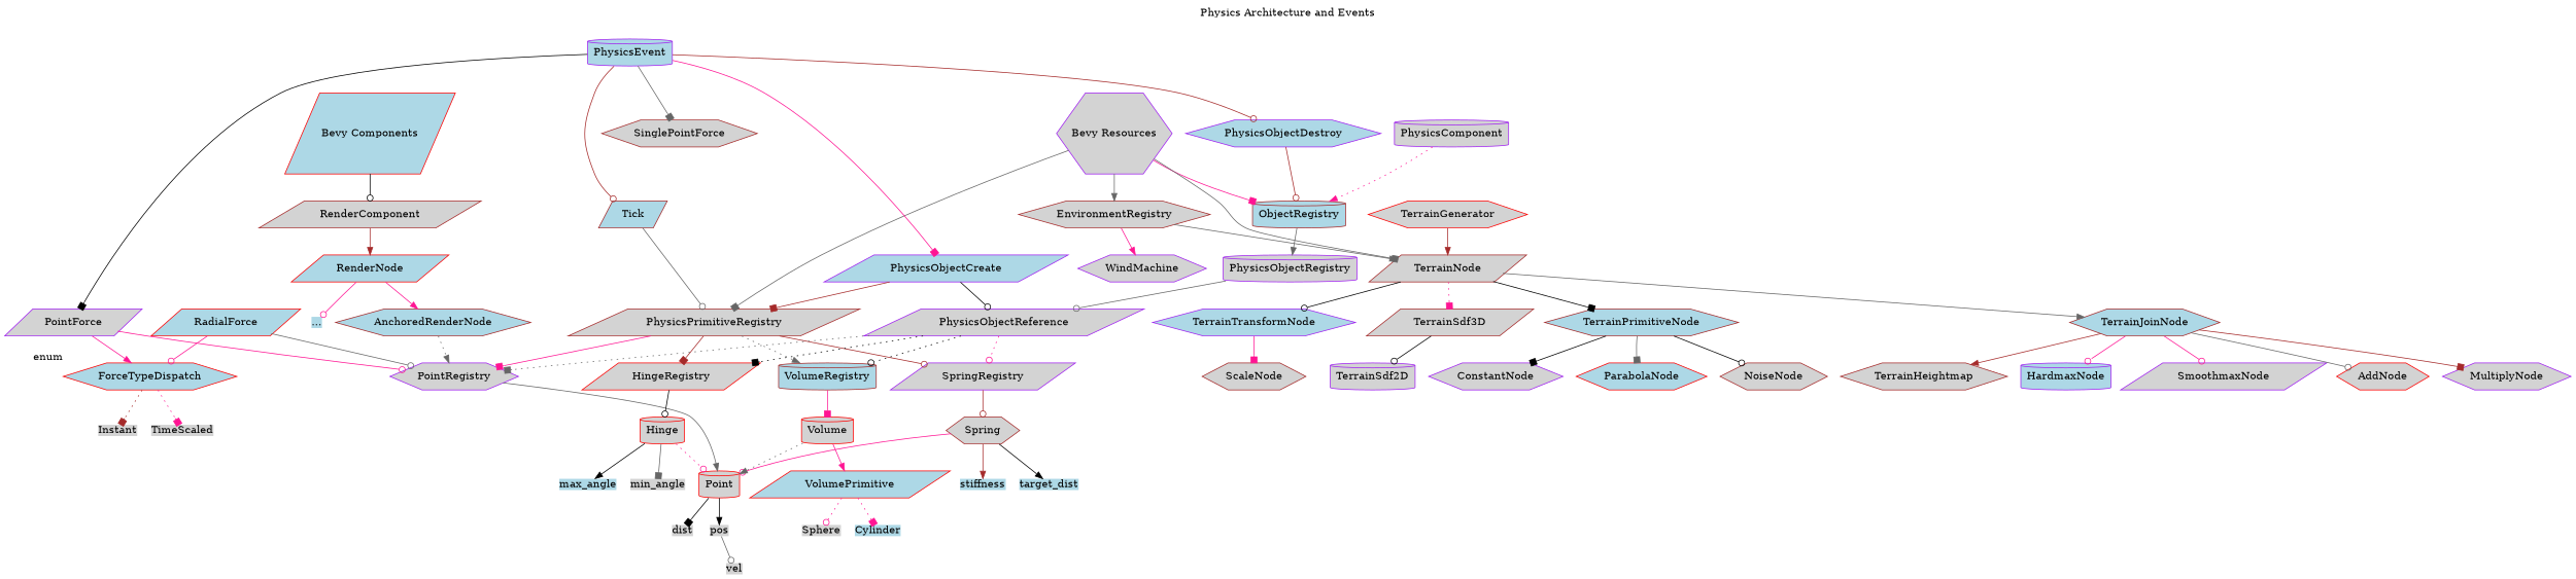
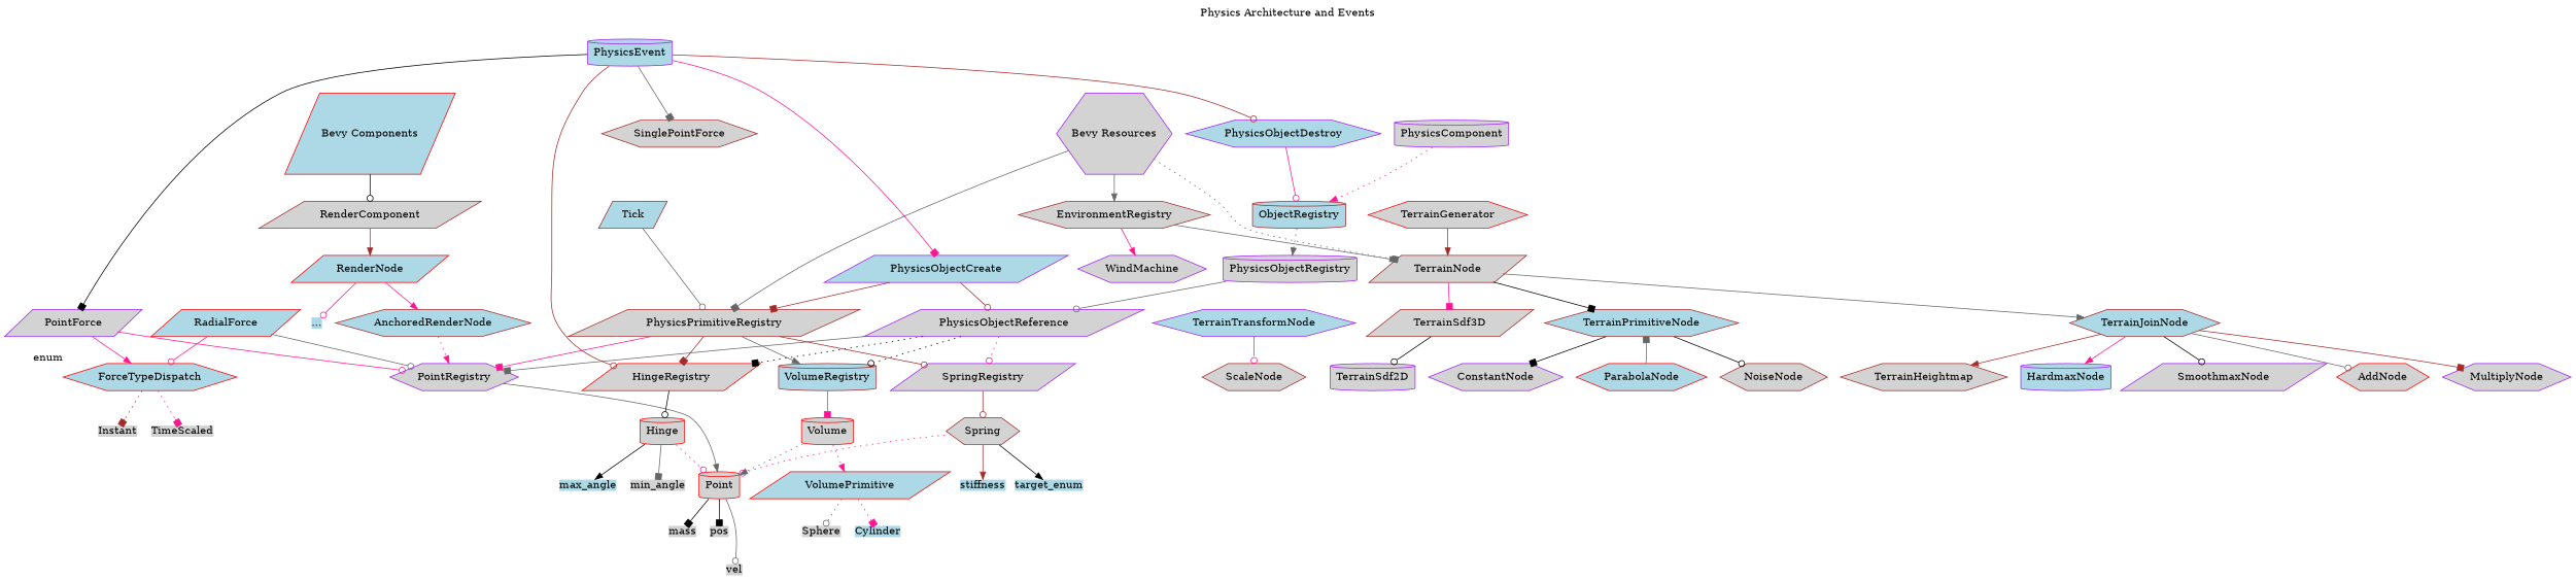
  digraph {
    label="Physics Architecture and Events"
    labelloc=t
    node [color=brown fillcolor=lightgrey shape=hexagon style=filled]
    edge [arrowhead=odot color=deeppink]
    n1 [color=purple height=1.5 label="Bevy Resources" width=2]
    PhysicsPrimitiveRegistry [shape=parallelogram]
    ObjectRegistry [fillcolor=lightblue shape=cylinder]
    EnvironmentRegistry
    TerrainNode [shape=parallelogram]
    n6 [color=red fillcolor=lightblue height=1.5 label="Bevy Components" shape=parallelogram width=2]
    PhysicsComponent [color=purple shape=cylinder]
    RenderComponent [shape=parallelogram]
    RenderNode [color=red fillcolor=lightblue shape=parallelogram]
    n10 [color=red fillcolor=lightblue label="..." shape=plain]
    AnchoredRenderNode [fillcolor=lightblue]
    PointRegistry [color=purple]
    Cylinder [fillcolor=lightblue shape=plain]
    Sphere [shape=plain]
    SpringRegistry [color=purple shape=parallelogram]
    HingeRegistry [color=red shape=parallelogram]
    VolumeRegistry [fillcolor=lightblue shape=cylinder]
    PhysicsObjectRegistry [color=purple shape=cylinder]
    WindMachine [color=purple]
    TerrainPrimitiveNode [fillcolor=lightblue]
    TerrainJoinNode [fillcolor=lightblue]
    TerrainTransformNode [color=purple fillcolor=lightblue]
    TerrainSdf3D [shape=parallelogram]
    TerrainHeightmap
    Point [color=red shape=cylinder]
    Spring
    Hinge [color=red shape=cylinder]
    Volume [color=red shape=cylinder]
    pos [shape=plain]
    vel [color=red shape=plain]
-   mass [shape=plain label=dist]
+   mass [shape=plain]
    stiffness [color=red fillcolor=lightblue shape=plain]
-   target_dist [color=purple fillcolor=lightblue shape=plain]
+   target_dist [color=purple fillcolor=lightblue shape=plain label=target_enum]
    min_angle [shape=plain]
    max_angle [fillcolor=lightblue shape=plain]
    VolumePrimitive [color=red fillcolor=lightblue shape=parallelogram]
    PhysicsObjectReference [color=purple shape=parallelogram]
    ConstantNode [color=purple]
    ParabolaNode [color=red fillcolor=lightblue]
    NoiseNode
    HardmaxNode [color=purple fillcolor=lightblue shape=cylinder]
    SmoothmaxNode [color=purple shape=parallelogram]
    AddNode [color=red]
    MultiplyNode [color=purple]
    ScaleNode
    TerrainGenerator [color=red]
    TerrainSdf2D [color=purple shape=cylinder]
    SinglePointForce
    RadialForce [color=red fillcolor=lightblue shape=parallelogram]
    ForceTypeDispatch [color=red fillcolor=lightblue xlabel=enum]
    PhysicsObjectDestroy [color=purple fillcolor=lightblue]
    PhysicsObjectCreate [color=purple fillcolor=lightblue shape=parallelogram]
    Tick [fillcolor=lightblue shape=parallelogram]
    PointForce [color=purple shape=parallelogram]
    Instant [color=purple shape=plain]
    TimeScaled [shape=plain]
    PhysicsEvent [color=purple fillcolor=lightblue shape=cylinder]
    subgraph sub_1 {
      n1
      PhysicsPrimitiveRegistry
      ObjectRegistry
      EnvironmentRegistry
      TerrainNode
      n6
      PhysicsComponent
      RenderComponent
      RenderNode
      n10
      AnchoredRenderNode
      PointRegistry
    }
    subgraph sub_2 {
      PhysicsPrimitiveRegistry
      ObjectRegistry
      EnvironmentRegistry
      TerrainNode
      PointRegistry
      SpringRegistry
      HingeRegistry
      VolumeRegistry
      PhysicsObjectRegistry
      WindMachine
      TerrainPrimitiveNode
      TerrainJoinNode
      TerrainTransformNode
      TerrainSdf3D
      TerrainHeightmap
      Point
      Spring
      Hinge
      Volume
      pos
      vel
      mass
      stiffness
      target_dist
      min_angle
      max_angle
      VolumePrimitive
      PhysicsObjectReference
      ConstantNode
      ParabolaNode
      NoiseNode
      HardmaxNode
      SmoothmaxNode
      AddNode
      MultiplyNode
      ScaleNode
      TerrainGenerator
      TerrainSdf2D
      subgraph sub_3 {
        Cylinder
        Sphere
      }
    }
    subgraph sub_4 {
      PhysicsPrimitiveRegistry
      ObjectRegistry
      PointRegistry
      PhysicsObjectReference
      SinglePointForce
      RadialForce
      ForceTypeDispatch
      PhysicsObjectDestroy
      PhysicsObjectCreate
      Tick
      PointForce
      Instant
      TimeScaled
      PhysicsEvent
    }
    n1 -> PhysicsPrimitiveRegistry [arrowhead=box color=gray40]
-   n1 -> ObjectRegistry [arrowhead=box]
    n1 -> EnvironmentRegistry [arrowhead=normal color=gray40]
-   n1 -> TerrainNode [arrowhead=box color=gray40]
+   n1 -> TerrainNode [arrowhead=box color=gray40 style=dotted]
    PhysicsPrimitiveRegistry -> PointRegistry [arrowhead=box]
    PhysicsPrimitiveRegistry -> SpringRegistry [color=brown]
    PhysicsPrimitiveRegistry -> HingeRegistry [arrowhead=box color=brown]
-   PhysicsPrimitiveRegistry -> VolumeRegistry [arrowhead=normal color=gray40 style=dotted]
-   ObjectRegistry -> PhysicsObjectRegistry [arrowhead=normal color=gray40]
+   PhysicsPrimitiveRegistry -> VolumeRegistry [arrowhead=normal color=gray40]
+   ObjectRegistry -> PhysicsObjectRegistry [arrowhead=normal color=gray40 style=dotted]
    EnvironmentRegistry -> TerrainNode [arrowhead=normal color=gray40]
    EnvironmentRegistry -> WindMachine [arrowhead=normal]
    TerrainNode -> TerrainPrimitiveNode [arrowhead=box color=black]
    TerrainNode -> TerrainJoinNode [arrowhead=normal color=gray40]
-   TerrainNode -> TerrainTransformNode [color=black]
-   TerrainNode -> TerrainSdf3D [arrowhead=box style=dotted]
+   TerrainNode -> TerrainSdf3D [arrowhead=box]
    n6 -> RenderComponent [color=black]
    PhysicsComponent -> ObjectRegistry [arrowhead=normal style=dotted]
    RenderComponent -> RenderNode [arrowhead=normal color=brown]
    RenderNode -> n10
    RenderNode -> AnchoredRenderNode [arrowhead=normal]
-   AnchoredRenderNode -> PointRegistry [arrowhead=normal color=gray40 style=dotted]
+   AnchoredRenderNode -> PointRegistry [arrowhead=normal style=dotted]
    PointRegistry -> Point [arrowhead=normal color=gray40]
    SpringRegistry -> Spring [color=brown]
    HingeRegistry -> Hinge [color=black]
    VolumeRegistry -> Volume [arrowhead=box]
    PhysicsObjectRegistry -> PhysicsObjectReference [color=gray40]
    TerrainPrimitiveNode -> ConstantNode [arrowhead=box color=black]
-   TerrainPrimitiveNode -> ParabolaNode [arrowhead=box color=gray40]
+   ParabolaNode -> TerrainPrimitiveNode [arrowhead=box color=gray40]
    TerrainPrimitiveNode -> NoiseNode [color=black]
    TerrainJoinNode -> TerrainHeightmap [arrowhead=normal color=brown]
-   TerrainJoinNode -> HardmaxNode
-   TerrainJoinNode -> SmoothmaxNode
+   TerrainJoinNode -> HardmaxNode [arrowhead=normal]
+   TerrainJoinNode -> SmoothmaxNode [color=black]
    TerrainJoinNode -> AddNode [color=gray40]
    TerrainJoinNode -> MultiplyNode [arrowhead=box color=brown]
-   TerrainTransformNode -> ScaleNode [arrowhead=box]
+   TerrainTransformNode -> ScaleNode
    TerrainSdf3D -> TerrainSdf2D [color=black]
-   Point -> pos [arrowhead=normal color=black]
-   pos -> vel [color=gray40]
+   Point -> pos [arrowhead=box color=black]
+   Point -> vel [color=gray40]
    Point -> mass [arrowhead=box color=black]
-   Spring -> Point [style=solid]
+   Spring -> Point [style=dotted]
    Spring -> stiffness [arrowhead=normal color=brown]
    Spring -> target_dist [arrowhead=normal color=black]
    Hinge -> Point [style=dotted]
    Hinge -> min_angle [arrowhead=box color=gray40]
    Hinge -> max_angle [arrowhead=normal color=black]
    Volume -> Point [arrowhead=normal color=gray40 style=dotted]
-   Volume -> VolumePrimitive [arrowhead=normal]
+   Volume -> VolumePrimitive [arrowhead=normal style=dotted]
    VolumePrimitive -> Cylinder [arrowhead=box style=dotted]
-   VolumePrimitive -> Sphere [style=dotted]
-   PhysicsObjectReference -> PointRegistry [arrowhead=box color=gray40 style=dotted]
+   VolumePrimitive -> Sphere [color=gray40 style=dotted]
+   PhysicsObjectReference -> PointRegistry [arrowhead=box color=gray40 style=solid]
    PhysicsObjectReference -> SpringRegistry [style=dotted]
    PhysicsObjectReference -> HingeRegistry [arrowhead=box color=black style=dotted]
    PhysicsObjectReference -> VolumeRegistry [color=black style=dotted]
    TerrainGenerator -> TerrainNode [arrowhead=normal color=brown]
    RadialForce -> PointRegistry [color=gray40]
    RadialForce -> ForceTypeDispatch
    ForceTypeDispatch -> Instant [arrowhead=box color=brown style=dotted]
    ForceTypeDispatch -> TimeScaled [arrowhead=box style=dotted]
-   PhysicsObjectDestroy -> ObjectRegistry [color=brown]
+   PhysicsObjectDestroy -> ObjectRegistry
    PhysicsObjectCreate -> PhysicsPrimitiveRegistry [arrowhead=box color=brown]
-   PhysicsObjectCreate -> PhysicsObjectReference [color=black]
+   PhysicsObjectCreate -> PhysicsObjectReference [color=brown]
    Tick -> PhysicsPrimitiveRegistry [color=gray40]
    PointForce -> PointRegistry
    PointForce -> ForceTypeDispatch [arrowhead=normal]
    PhysicsEvent -> SinglePointForce [arrowhead=box color=gray40]
    PhysicsEvent -> PhysicsObjectDestroy [color=brown]
    PhysicsEvent -> PhysicsObjectCreate [arrowhead=box]
-   PhysicsEvent -> Tick [color=brown]
+   PhysicsEvent -> HingeRegistry [color=brown]
    PhysicsEvent -> PointForce [arrowhead=box color=black]
  }
